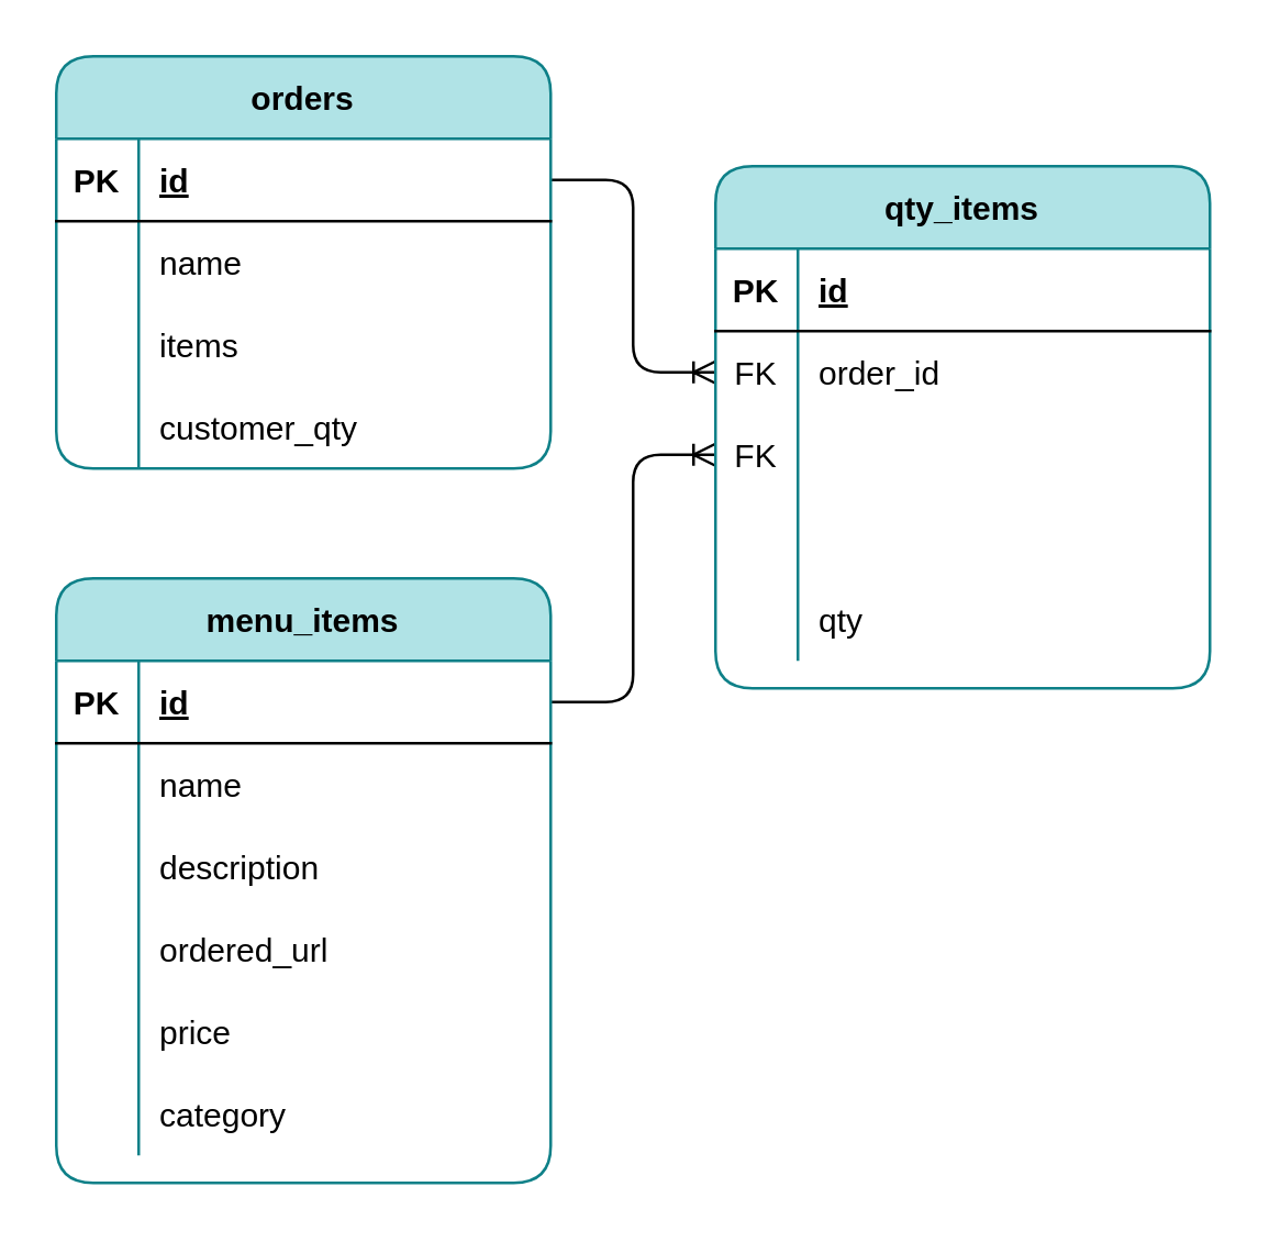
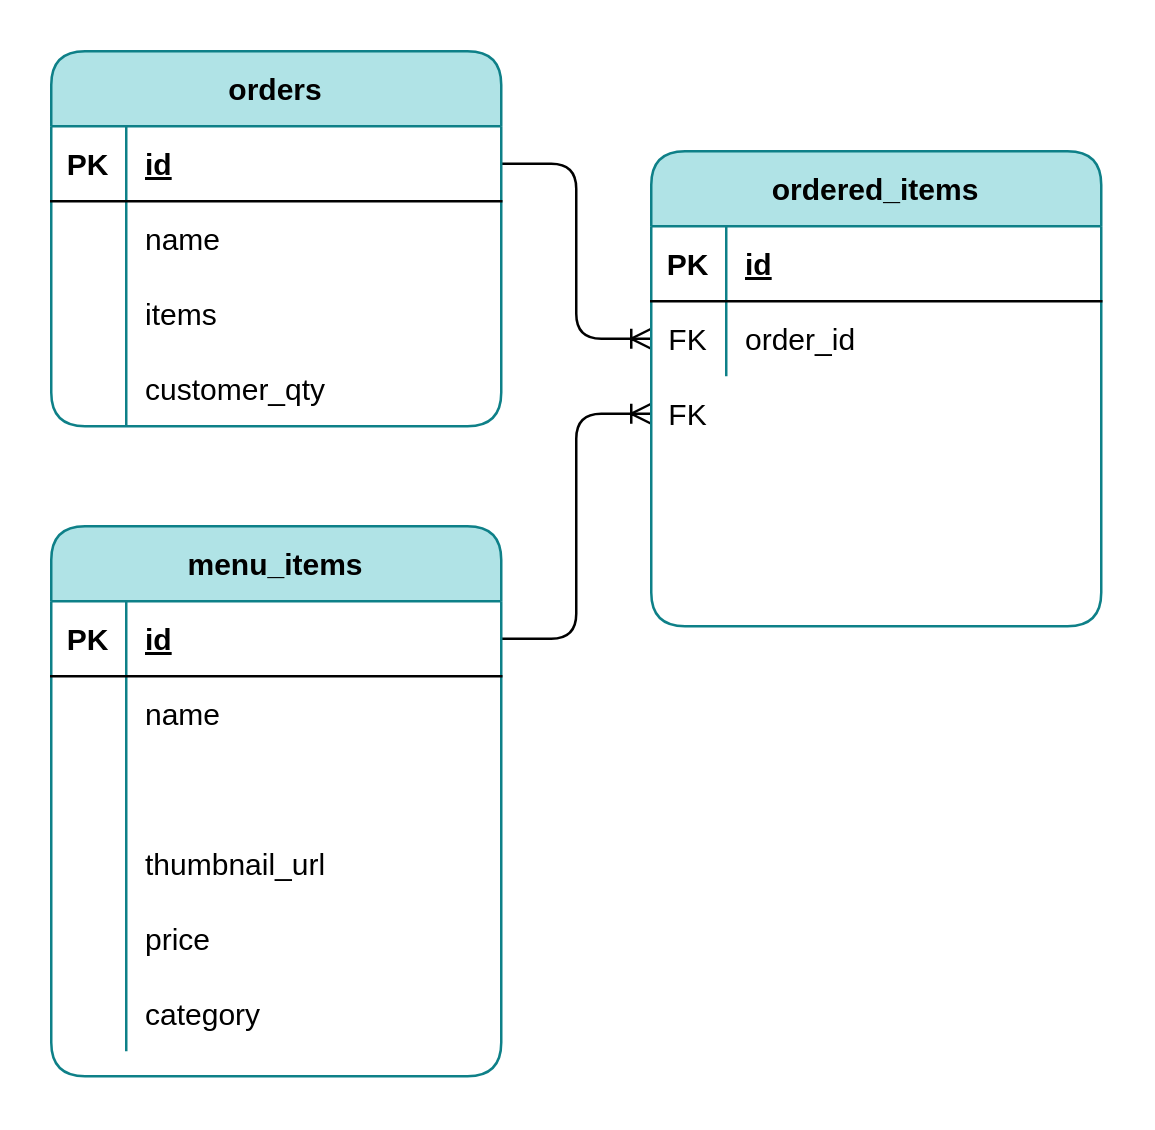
  <mxCell id="0" />
  <mxCell id="1" parent="0" />
  <mxCell id="2" value="" style="edgeStyle=entityRelationEdgeStyle;fontSize=12;html=1;endArrow=ERoneToMany;entryX=0;entryY=0.5;entryDx=0;entryDy=0;exitX=1;exitY=0.5;exitDx=0;exitDy=0;" parent="1" source="18" target="43" edge="1"><mxGeometry width="100" height="100" relative="1" as="geometry"><mxPoint x="320" y="370" as="sourcePoint" /><mxPoint x="420" y="270" as="targetPoint" /></mxGeometry></mxCell>
  <mxCell id="3" value="" style="edgeStyle=orthogonalEdgeStyle;fontSize=12;html=1;endArrow=ERoneToMany;entryX=0;entryY=0.5;entryDx=0;entryDy=0;exitX=1;exitY=0.5;exitDx=0;exitDy=0;" parent="1" source="5" target="40" edge="1"><mxGeometry width="100" height="100" relative="1" as="geometry"><mxPoint x="480" y="60" as="sourcePoint" /><mxPoint x="580" y="-40" as="targetPoint" /></mxGeometry></mxCell>
  <mxCell id="4" value="orders" style="shape=table;startSize=30;container=1;collapsible=1;childLayout=tableLayout;fixedRows=1;rowLines=0;fontStyle=1;align=center;resizeLast=1;fillColor=#b0e3e6;strokeColor=#0e8088;rounded=1;" parent="1" vertex="1"><mxGeometry x="20" y="20" width="180" height="150" as="geometry" /></mxCell>
  <mxCell id="5" value="" style="shape=partialRectangle;collapsible=0;dropTarget=0;pointerEvents=0;fillColor=none;top=0;left=0;bottom=1;right=0;points=[[0,0.5],[1,0.5]];portConstraint=eastwest;rounded=1;" parent="4" vertex="1"><mxGeometry y="30" width="180" height="30" as="geometry" /></mxCell>
  <mxCell id="6" value="PK" style="shape=partialRectangle;connectable=0;fillColor=none;top=0;left=0;bottom=0;right=0;fontStyle=1;overflow=hidden;rounded=1;" parent="5" vertex="1"><mxGeometry width="30" height="30" as="geometry" /></mxCell>
  <mxCell id="7" value="id" style="shape=partialRectangle;connectable=0;fillColor=none;top=0;left=0;bottom=0;right=0;align=left;spacingLeft=6;fontStyle=5;overflow=hidden;rounded=1;" parent="5" vertex="1"><mxGeometry x="30" width="150" height="30" as="geometry" /></mxCell>
  <mxCell id="8" value="" style="shape=partialRectangle;collapsible=0;dropTarget=0;pointerEvents=0;fillColor=none;top=0;left=0;bottom=0;right=0;points=[[0,0.5],[1,0.5]];portConstraint=eastwest;rounded=1;" parent="4" vertex="1"><mxGeometry y="60" width="180" height="30" as="geometry" /></mxCell>
  <mxCell id="9" value="" style="shape=partialRectangle;connectable=0;fillColor=none;top=0;left=0;bottom=0;right=0;editable=1;overflow=hidden;rounded=1;" parent="8" vertex="1"><mxGeometry width="30" height="30" as="geometry" /></mxCell>
  <mxCell id="10" value="name" style="shape=partialRectangle;connectable=0;fillColor=none;top=0;left=0;bottom=0;right=0;align=left;spacingLeft=6;overflow=hidden;rounded=1;" parent="8" vertex="1"><mxGeometry x="30" width="150" height="30" as="geometry" /></mxCell>
  <mxCell id="11" value="" style="shape=partialRectangle;collapsible=0;dropTarget=0;pointerEvents=0;fillColor=none;top=0;left=0;bottom=0;right=0;points=[[0,0.5],[1,0.5]];portConstraint=eastwest;rounded=1;" parent="4" vertex="1"><mxGeometry y="90" width="180" height="30" as="geometry" /></mxCell>
  <mxCell id="12" value="" style="shape=partialRectangle;connectable=0;fillColor=none;top=0;left=0;bottom=0;right=0;editable=1;overflow=hidden;rounded=1;" parent="11" vertex="1"><mxGeometry width="30" height="30" as="geometry" /></mxCell>
  <mxCell id="13" value="items" style="shape=partialRectangle;connectable=0;fillColor=none;top=0;left=0;bottom=0;right=0;align=left;spacingLeft=6;overflow=hidden;rounded=1;" parent="11" vertex="1"><mxGeometry x="30" width="150" height="30" as="geometry" /></mxCell>
  <mxCell id="14" value="" style="shape=partialRectangle;collapsible=0;dropTarget=0;pointerEvents=0;fillColor=none;top=0;left=0;bottom=0;right=0;points=[[0,0.5],[1,0.5]];portConstraint=eastwest;rounded=1;" parent="4" vertex="1"><mxGeometry y="120" width="180" height="30" as="geometry" /></mxCell>
  <mxCell id="15" value="" style="shape=partialRectangle;connectable=0;fillColor=none;top=0;left=0;bottom=0;right=0;editable=1;overflow=hidden;rounded=1;" parent="14" vertex="1"><mxGeometry width="30" height="30" as="geometry" /></mxCell>
  <mxCell id="16" value="customer_qty" style="shape=partialRectangle;connectable=0;fillColor=none;top=0;left=0;bottom=0;right=0;align=left;spacingLeft=6;overflow=hidden;rounded=1;" parent="14" vertex="1"><mxGeometry x="30" width="150" height="30" as="geometry" /></mxCell>
  <mxCell id="17" value="menu_items" style="shape=table;startSize=30;container=1;collapsible=1;childLayout=tableLayout;fixedRows=1;rowLines=0;fontStyle=1;align=center;resizeLast=1;fillColor=#b0e3e6;strokeColor=#0e8088;rounded=1;" parent="1" vertex="1"><mxGeometry x="20" y="210" width="180" height="220" as="geometry" /></mxCell>
  <mxCell id="18" value="" style="shape=partialRectangle;collapsible=0;dropTarget=0;pointerEvents=0;fillColor=none;top=0;left=0;bottom=1;right=0;points=[[0,0.5],[1,0.5]];portConstraint=eastwest;rounded=1;" parent="17" vertex="1"><mxGeometry y="30" width="180" height="30" as="geometry" /></mxCell>
  <mxCell id="19" value="PK" style="shape=partialRectangle;connectable=0;fillColor=none;top=0;left=0;bottom=0;right=0;fontStyle=1;overflow=hidden;rounded=1;" parent="18" vertex="1"><mxGeometry width="30" height="30" as="geometry" /></mxCell>
  <mxCell id="20" value="id" style="shape=partialRectangle;connectable=0;fillColor=none;top=0;left=0;bottom=0;right=0;align=left;spacingLeft=6;fontStyle=5;overflow=hidden;rounded=1;" parent="18" vertex="1"><mxGeometry x="30" width="150" height="30" as="geometry" /></mxCell>
  <mxCell id="21" value="" style="shape=partialRectangle;collapsible=0;dropTarget=0;pointerEvents=0;fillColor=none;top=0;left=0;bottom=0;right=0;points=[[0,0.5],[1,0.5]];portConstraint=eastwest;rounded=1;" parent="17" vertex="1"><mxGeometry y="60" width="180" height="30" as="geometry" /></mxCell>
  <mxCell id="22" value="" style="shape=partialRectangle;connectable=0;fillColor=none;top=0;left=0;bottom=0;right=0;editable=1;overflow=hidden;rounded=1;" parent="21" vertex="1"><mxGeometry width="30" height="30" as="geometry" /></mxCell>
  <mxCell id="23" value="name" style="shape=partialRectangle;connectable=0;fillColor=none;top=0;left=0;bottom=0;right=0;align=left;spacingLeft=6;overflow=hidden;rounded=1;" parent="21" vertex="1"><mxGeometry x="30" width="150" height="30" as="geometry" /></mxCell>
  <mxCell id="24" value="" style="shape=partialRectangle;collapsible=0;dropTarget=0;pointerEvents=0;fillColor=none;top=0;left=0;bottom=0;right=0;points=[[0,0.5],[1,0.5]];portConstraint=eastwest;rounded=1;" parent="17" vertex="1"><mxGeometry y="90" width="180" height="30" as="geometry" /></mxCell>
  <mxCell id="25" value="" style="shape=partialRectangle;connectable=0;fillColor=none;top=0;left=0;bottom=0;right=0;editable=1;overflow=hidden;rounded=1;" parent="24" vertex="1"><mxGeometry width="30" height="30" as="geometry" /></mxCell>
- <mxCell id="26" value="description" style="shape=partialRectangle;connectable=0;fillColor=none;top=0;left=0;bottom=0;right=0;align=left;spacingLeft=6;overflow=hidden;rounded=1;" parent="24" vertex="1"><mxGeometry x="30" width="150" height="30" as="geometry" /></mxCell>
  <mxCell id="27" value="" style="shape=partialRectangle;collapsible=0;dropTarget=0;pointerEvents=0;fillColor=none;top=0;left=0;bottom=0;right=0;points=[[0,0.5],[1,0.5]];portConstraint=eastwest;rounded=1;" parent="17" vertex="1"><mxGeometry y="120" width="180" height="30" as="geometry" /></mxCell>
  <mxCell id="28" value="" style="shape=partialRectangle;connectable=0;fillColor=none;top=0;left=0;bottom=0;right=0;editable=1;overflow=hidden;rounded=1;" parent="27" vertex="1"><mxGeometry width="30" height="30" as="geometry" /></mxCell>
- <mxCell id="29" value="ordered_url" style="shape=partialRectangle;connectable=0;fillColor=none;top=0;left=0;bottom=0;right=0;align=left;spacingLeft=6;overflow=hidden;rounded=1;" parent="27" vertex="1"><mxGeometry x="30" width="150" height="30" as="geometry" /></mxCell>
+ <mxCell id="29" value="thumbnail_url" style="shape=partialRectangle;connectable=0;fillColor=none;top=0;left=0;bottom=0;right=0;align=left;spacingLeft=6;overflow=hidden;rounded=1;" parent="27" vertex="1"><mxGeometry x="30" width="150" height="30" as="geometry" /></mxCell>
  <mxCell id="30" value="" style="shape=partialRectangle;collapsible=0;dropTarget=0;pointerEvents=0;fillColor=none;top=0;left=0;bottom=0;right=0;points=[[0,0.5],[1,0.5]];portConstraint=eastwest;rounded=1;" parent="17" vertex="1"><mxGeometry y="150" width="180" height="30" as="geometry" /></mxCell>
  <mxCell id="31" value="" style="shape=partialRectangle;connectable=0;fillColor=none;top=0;left=0;bottom=0;right=0;editable=1;overflow=hidden;rounded=1;" parent="30" vertex="1"><mxGeometry width="30" height="30" as="geometry" /></mxCell>
  <mxCell id="32" value="price" style="shape=partialRectangle;connectable=0;fillColor=none;top=0;left=0;bottom=0;right=0;align=left;spacingLeft=6;overflow=hidden;rounded=1;" parent="30" vertex="1"><mxGeometry x="30" width="150" height="30" as="geometry" /></mxCell>
  <mxCell id="33" value="" style="shape=partialRectangle;collapsible=0;dropTarget=0;pointerEvents=0;fillColor=none;top=0;left=0;bottom=0;right=0;points=[[0,0.5],[1,0.5]];portConstraint=eastwest;rounded=1;" parent="17" vertex="1"><mxGeometry y="180" width="180" height="30" as="geometry" /></mxCell>
  <mxCell id="34" value="" style="shape=partialRectangle;connectable=0;fillColor=none;top=0;left=0;bottom=0;right=0;editable=1;overflow=hidden;rounded=1;" parent="33" vertex="1"><mxGeometry width="30" height="30" as="geometry" /></mxCell>
  <mxCell id="35" value="category" style="shape=partialRectangle;connectable=0;fillColor=none;top=0;left=0;bottom=0;right=0;align=left;spacingLeft=6;overflow=hidden;rounded=1;" parent="33" vertex="1"><mxGeometry x="30" width="150" height="30" as="geometry" /></mxCell>
- <mxCell id="36" value="qty_items" style="shape=table;startSize=30;container=1;collapsible=1;childLayout=tableLayout;fixedRows=1;rowLines=0;fontStyle=1;align=center;resizeLast=1;fillColor=#b0e3e6;strokeColor=#0e8088;rounded=1;" parent="1" vertex="1"><mxGeometry x="260" y="60" width="180" height="190" as="geometry" /></mxCell>
+ <mxCell id="36" value="ordered_items" style="shape=table;startSize=30;container=1;collapsible=1;childLayout=tableLayout;fixedRows=1;rowLines=0;fontStyle=1;align=center;resizeLast=1;fillColor=#b0e3e6;strokeColor=#0e8088;rounded=1;" parent="1" vertex="1"><mxGeometry x="260" y="60" width="180" height="190" as="geometry" /></mxCell>
  <mxCell id="37" value="" style="shape=partialRectangle;collapsible=0;dropTarget=0;pointerEvents=0;fillColor=none;top=0;left=0;bottom=1;right=0;points=[[0,0.5],[1,0.5]];portConstraint=eastwest;rounded=1;" parent="36" vertex="1"><mxGeometry y="30" width="180" height="30" as="geometry" /></mxCell>
  <mxCell id="38" value="PK" style="shape=partialRectangle;connectable=0;fillColor=none;top=0;left=0;bottom=0;right=0;fontStyle=1;overflow=hidden;rounded=1;" parent="37" vertex="1"><mxGeometry width="30" height="30" as="geometry" /></mxCell>
  <mxCell id="39" value="id" style="shape=partialRectangle;connectable=0;fillColor=none;top=0;left=0;bottom=0;right=0;align=left;spacingLeft=6;fontStyle=5;overflow=hidden;rounded=1;" parent="37" vertex="1"><mxGeometry x="30" width="150" height="30" as="geometry" /></mxCell>
  <mxCell id="40" value="" style="shape=partialRectangle;collapsible=0;dropTarget=0;pointerEvents=0;fillColor=none;top=0;left=0;bottom=0;right=0;points=[[0,0.5],[1,0.5]];portConstraint=eastwest;rounded=1;" parent="36" vertex="1"><mxGeometry y="60" width="180" height="30" as="geometry" /></mxCell>
  <mxCell id="41" value="FK" style="shape=partialRectangle;connectable=0;fillColor=none;top=0;left=0;bottom=0;right=0;editable=1;overflow=hidden;rounded=1;" parent="40" vertex="1"><mxGeometry width="30" height="30" as="geometry" /></mxCell>
  <mxCell id="42" value="order_id" style="shape=partialRectangle;connectable=0;fillColor=none;top=0;left=0;bottom=0;right=0;align=left;spacingLeft=6;overflow=hidden;rounded=1;" parent="40" vertex="1"><mxGeometry x="30" width="150" height="30" as="geometry" /></mxCell>
  <mxCell id="43" value="" style="shape=partialRectangle;collapsible=0;dropTarget=0;pointerEvents=0;fillColor=none;top=0;left=0;bottom=0;right=0;points=[[0,0.5],[1,0.5]];portConstraint=eastwest;rounded=1;" parent="36" vertex="1"><mxGeometry y="90" width="180" height="30" as="geometry" /></mxCell>
  <mxCell id="44" value="FK" style="shape=partialRectangle;connectable=0;fillColor=none;top=0;left=0;bottom=0;right=0;editable=1;overflow=hidden;rounded=1;" parent="43" vertex="1"><mxGeometry width="30" height="30" as="geometry" /></mxCell>
  <mxCell id="45" value="" style="shape=partialRectangle;collapsible=0;dropTarget=0;pointerEvents=0;fillColor=none;top=0;left=0;bottom=0;right=0;points=[[0,0.5],[1,0.5]];portConstraint=eastwest;rounded=1;" vertex="1" parent="36"><mxGeometry y="120" width="180" height="30" as="geometry" /></mxCell>
  <mxCell id="46" value="" style="shape=partialRectangle;connectable=0;fillColor=none;top=0;left=0;bottom=0;right=0;editable=1;overflow=hidden;rounded=1;" vertex="1" parent="45"><mxGeometry width="30" height="30" as="geometry" /></mxCell>
  <mxCell id="47" value="" style="shape=partialRectangle;collapsible=0;dropTarget=0;pointerEvents=0;fillColor=none;top=0;left=0;bottom=0;right=0;points=[[0,0.5],[1,0.5]];portConstraint=eastwest;rounded=1;" parent="36" vertex="1"><mxGeometry y="150" width="180" height="30" as="geometry" /></mxCell>
  <mxCell id="48" value="" style="shape=partialRectangle;connectable=0;fillColor=none;top=0;left=0;bottom=0;right=0;editable=1;overflow=hidden;rounded=1;" parent="47" vertex="1"><mxGeometry width="30" height="30" as="geometry" /></mxCell>
- <mxCell id="49" value="qty" style="shape=partialRectangle;connectable=0;fillColor=none;top=0;left=0;bottom=0;right=0;align=left;spacingLeft=6;overflow=hidden;rounded=1;" parent="47" vertex="1"><mxGeometry x="30" width="150" height="30" as="geometry" /></mxCell>
